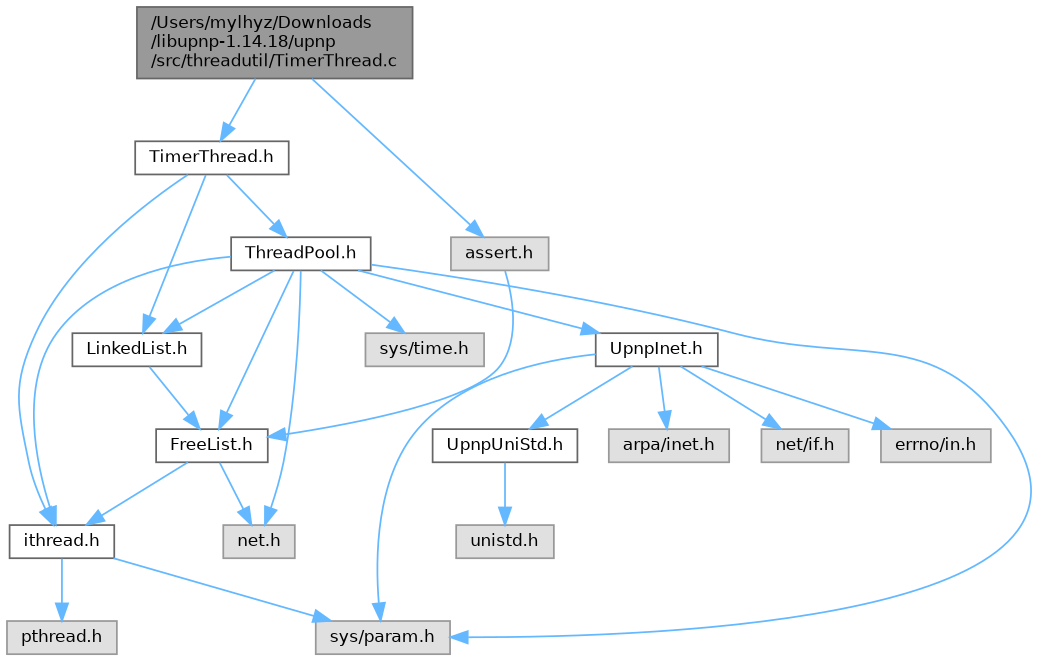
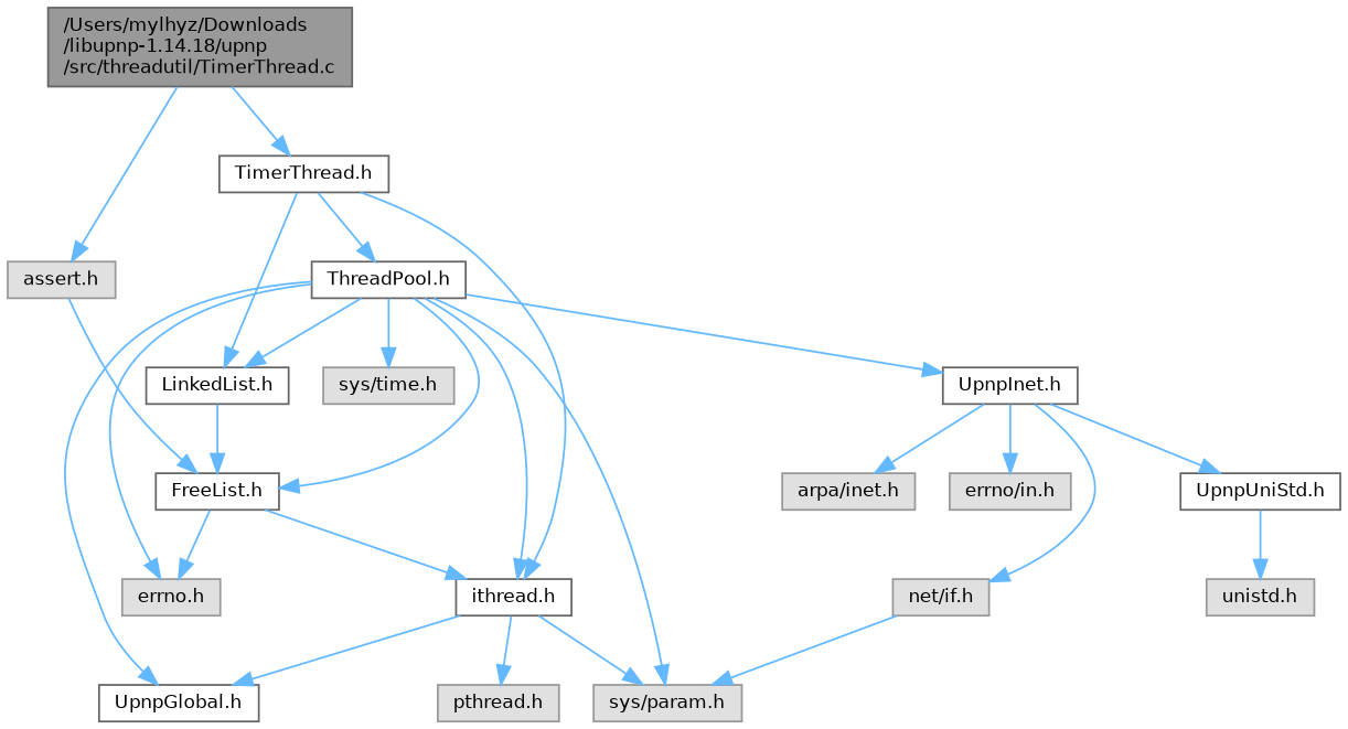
  digraph {
    node [color=grey60 fillcolor="#E0E0E0" fontname=Helvetica fontsize=10 shape=box style=filled]
    edge [color=steelblue1 fontname=Helvetica fontsize=10 labelfontname=Helvetica labelfontsize=10 style=solid]
    n1 [color=gray40 fillcolor=grey60 fontcolor=black height=0.2 label="/Users/mylhyz/Downloads\l/libupnp-1.14.18/upnp\l/src/threadutil/TimerThread.c" width=0.4]
    n2 [color=grey40 fillcolor=white height=0.2 label="TimerThread.h" width=0.4]
    n3 [height=0.2 label="assert.h" width=0.4]
    n4 [color=grey40 fillcolor=white height=0.2 label="ithread.h" width=0.4]
    n5 [color=grey40 fillcolor=white height=0.2 label="LinkedList.h" width=0.4]
    n6 [color=grey40 fillcolor=white height=0.2 label="ThreadPool.h" width=0.4]
    n7 [color=grey40 fillcolor=white height=0.2 label="FreeList.h" width=0.4]
-   n8 [height=0.2 label="net.h" width=0.4]
+   n8 [height=0.2 label="errno.h" width=0.4]
    n9 [height=0.2 label="sys/param.h" width=0.4]
+   n10 [color=grey40 fillcolor=white height=0.2 label="UpnpGlobal.h" width=0.4]
    n11 [height=0.2 label="pthread.h" width=0.4]
    n12 [color=grey40 fillcolor=white height=0.2 label="UpnpInet.h" width=0.4]
    n13 [height=0.2 label="sys/time.h" width=0.4]
    n14 [color=grey40 fillcolor=white height=0.2 label="UpnpUniStd.h" width=0.4]
    n15 [height=0.2 label="unistd.h" width=0.4]
    n16 [height=0.2 label="arpa/inet.h" width=0.4]
    n17 [height=0.2 label="net/if.h" width=0.4]
    n18 [height=0.2 label="errno/in.h" width=0.4]
    n1 -> n2
    n1 -> n3
    n2 -> n4
    n2 -> n5
    n2 -> n6
    n3 -> n7
    n4 -> n9
+   n4 -> n10
    n4 -> n11
    n5 -> n7
    n6 -> n4
    n6 -> n5
    n6 -> n7
    n6 -> n8
    n6 -> n9
+   n6 -> n10
    n6 -> n12
    n6 -> n13
    n7 -> n4
    n7 -> n8
-   n12 -> n9
+   n17 -> n9
    n12 -> n14
    n12 -> n16
    n12 -> n17
    n12 -> n18
    n14 -> n15
  }
